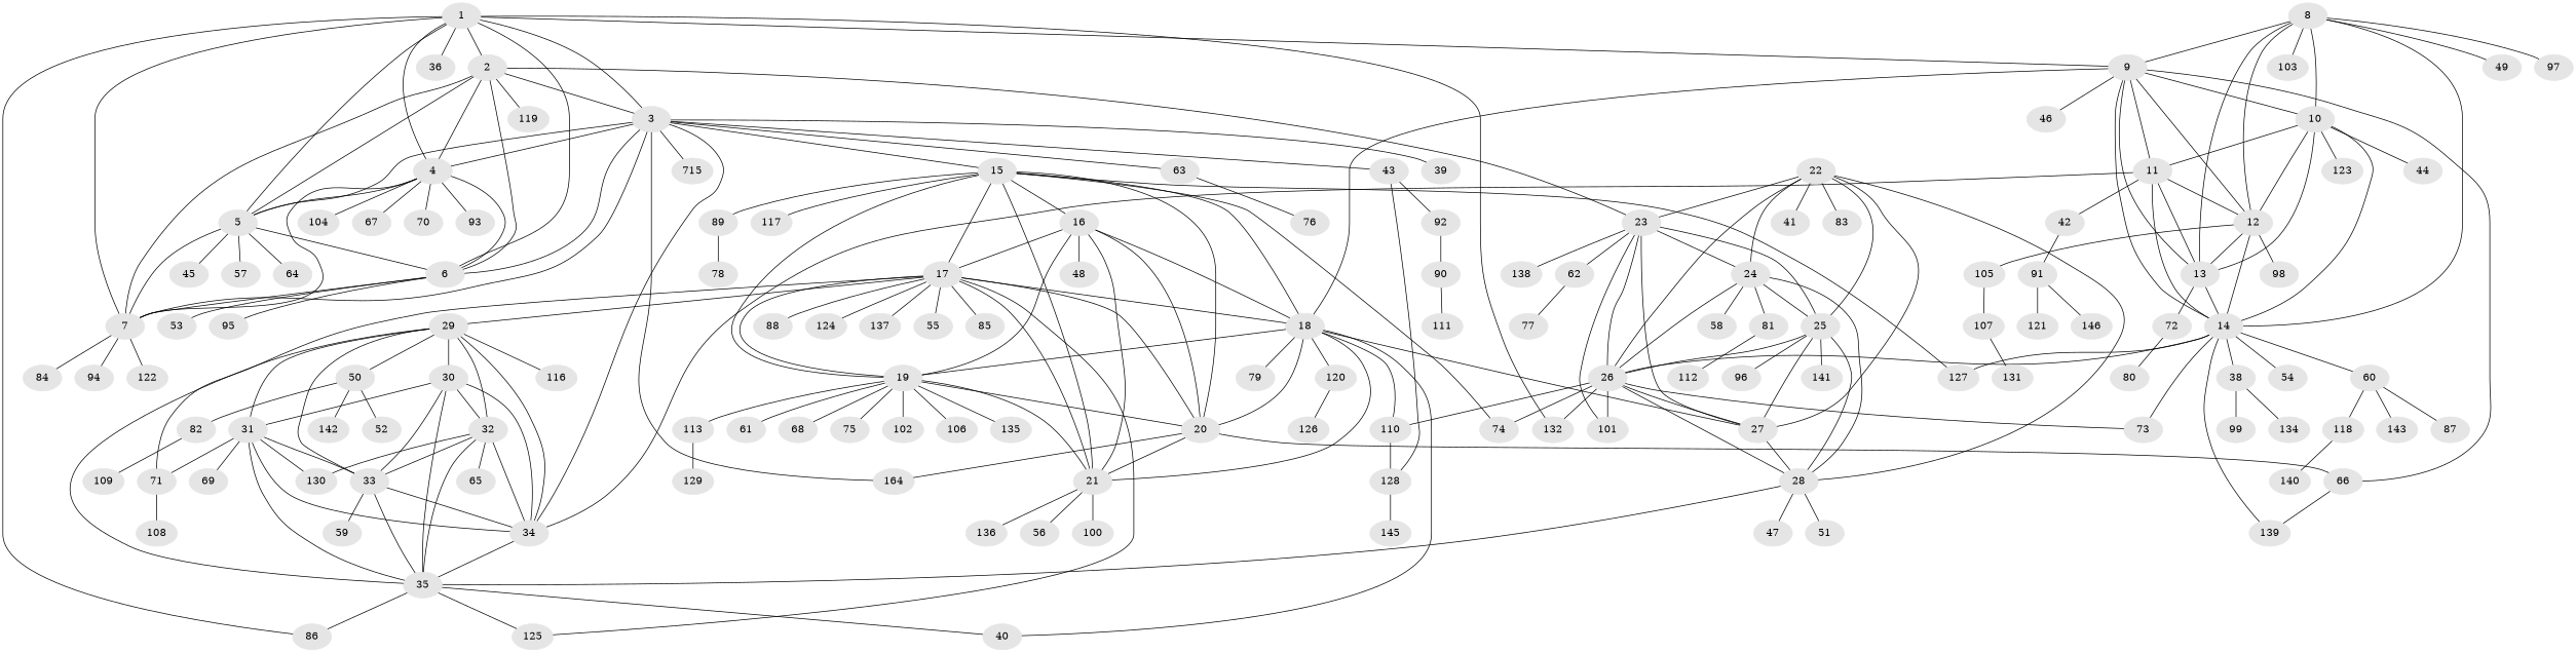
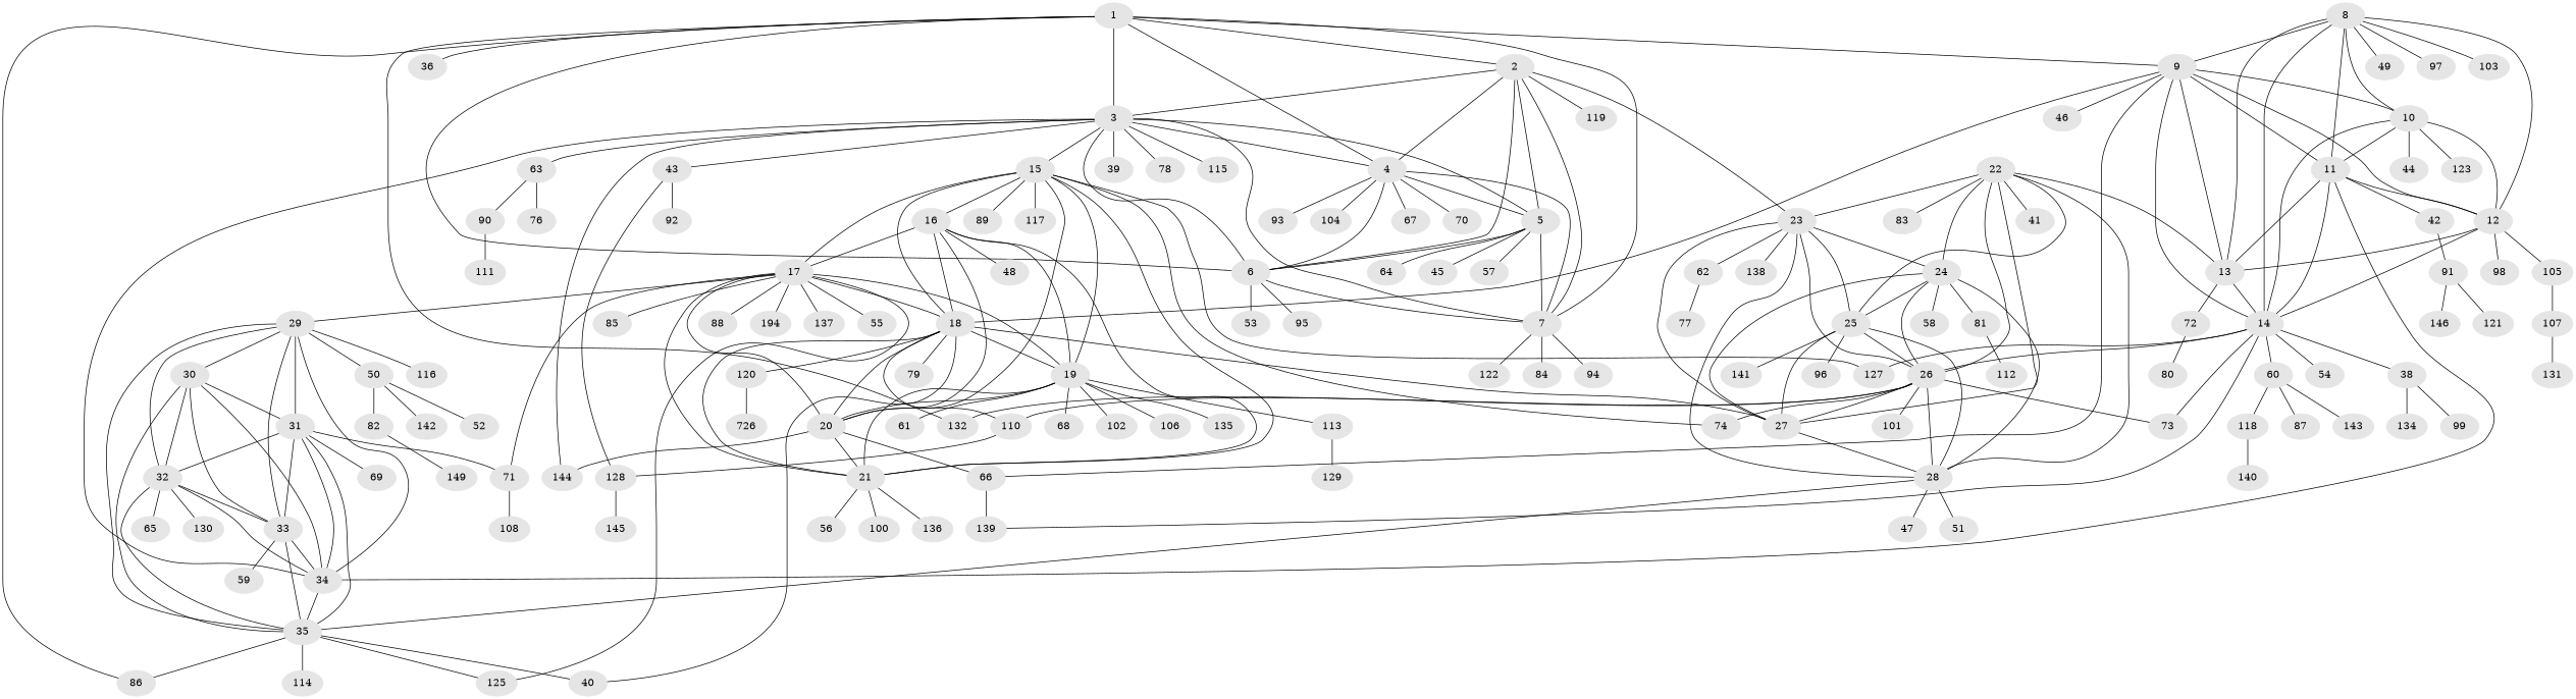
  graph {
    node [color=gray90 style=filled]
    1
    2
    3
    4
    5
    6
    7
    9
    36
    86
    132
    23
    119
    15
    34
    39
    43
    63
    78
-   115 [label=715]
-   144 [label=164]
+   115
+   144
    67
    70
    93
    104
    45
    57
    64
    53
    95
    84
    94
    122
    10
    11
    12
    13
    14
    18
    46
    66
    26
    27
    24
    25
    28
    62
    138
    127
    16
    17
    19
    20
    21
    74
    89
    117
    35
    92
    128
    76
    90
    8
    49
    97
    103
    44
    123
    42
    98
    105
    72
    38
    54
    60
    73
    139
    40
    79
    110
    120
    91
    107
    80
    101
    99
    134
    87
    118
    143
    48
    29
    55
    71
    85
    88
-   124
+   124 [label=194]
    125
    137
    61
    68
-   75
    102
    106
    113
    135
    56
    100
    136
    30
    31
    32
    33
    50
    116
    108
-   126
+   126 [label=726]
    129
    22
    41
    83
    58
    81
    96
    141
    47
    51
    77
    112
+   114
    69
    65
    130
    59
    52
    82
    142
    121
    146
    145
-   109
+   109 [label=149]
    140
    111
    131
    1 -- 2
    1 -- 3
    1 -- 4
-   1 -- 5
    1 -- 6
    1 -- 7
    1 -- 9
    1 -- 36
    1 -- 86
    1 -- 132
    2 -- 3
    2 -- 4
    2 -- 5
    2 -- 6
    2 -- 7
    2 -- 23
    2 -- 119
    3 -- 4
    3 -- 5
    3 -- 6
    3 -- 7
    3 -- 15
    3 -- 34
    3 -- 39
    3 -- 43
    3 -- 63
-   89 -- 78
+   3 -- 78
    3 -- 115
    3 -- 144
    4 -- 5
    4 -- 6
    4 -- 7
    4 -- 67
    4 -- 70
    4 -- 93
    4 -- 104
    5 -- 6
    5 -- 7
    5 -- 45
    5 -- 57
    5 -- 64
    6 -- 7
    6 -- 53
    6 -- 95
    7 -- 84
    7 -- 94
    7 -- 122
    9 -- 10
    9 -- 11
    9 -- 12
    9 -- 13
    9 -- 14
    9 -- 18
    9 -- 46
    9 -- 66
    23 -- 26
    23 -- 27
    23 -- 24
    23 -- 25
-   23 -- 101
+   23 -- 28
    23 -- 62
    23 -- 138
    15 -- 18
    15 -- 127
    15 -- 16
    15 -- 17
    15 -- 19
    15 -- 20
    15 -- 21
    15 -- 74
    15 -- 89
    15 -- 117
    34 -- 35
    43 -- 92
    43 -- 128
    63 -- 76
-   92 -- 90
+   63 -- 90
    10 -- 11
    10 -- 12
-   10 -- 13
+   22 -- 13
    10 -- 14
    10 -- 44
    10 -- 123
    11 -- 34
    11 -- 12
    11 -- 13
    11 -- 14
    11 -- 42
    12 -- 13
    12 -- 14
    12 -- 98
    12 -- 105
    13 -- 14
    13 -- 72
    14 -- 26
    14 -- 127
    14 -- 38
    14 -- 54
    14 -- 60
    14 -- 73
    14 -- 139
    18 -- 27
    18 -- 19
    18 -- 20
    18 -- 21
    18 -- 40
    18 -- 79
    18 -- 110
    18 -- 120
    66 -- 139
    26 -- 132
    26 -- 27
    26 -- 28
    26 -- 74
    26 -- 73
    26 -- 110
    26 -- 101
    27 -- 28
    24 -- 26
+   24 -- 27
    24 -- 25
    24 -- 28
    24 -- 58
    24 -- 81
    25 -- 26
    25 -- 27
    25 -- 28
    25 -- 96
    25 -- 141
    28 -- 35
    28 -- 47
    28 -- 51
    62 -- 77
    16 -- 18
    16 -- 17
    16 -- 19
    16 -- 20
    16 -- 21
    16 -- 48
    17 -- 18
    17 -- 19
    17 -- 20
    17 -- 21
    17 -- 29
    17 -- 55
    17 -- 71
    17 -- 85
    17 -- 88
    17 -- 124
    17 -- 125
    17 -- 137
    19 -- 20
    19 -- 21
    19 -- 61
    19 -- 68
-   19 -- 75
    19 -- 102
    19 -- 106
    19 -- 113
    19 -- 135
    20 -- 144
    20 -- 66
    20 -- 21
    21 -- 56
    21 -- 100
    21 -- 136
    35 -- 86
    35 -- 40
    35 -- 125
+   35 -- 114
    128 -- 145
    90 -- 111
    8 -- 9
    8 -- 10
+   8 -- 11
    8 -- 12
    8 -- 13
    8 -- 14
    8 -- 49
    8 -- 97
    8 -- 103
    42 -- 91
    105 -- 107
    72 -- 80
    38 -- 99
    38 -- 134
    60 -- 87
    60 -- 118
    60 -- 143
    110 -- 128
    120 -- 126
    91 -- 121
    91 -- 146
    107 -- 131
    118 -- 140
    29 -- 34
    29 -- 35
    29 -- 30
    29 -- 31
    29 -- 32
    29 -- 33
    29 -- 50
    29 -- 116
    71 -- 108
    113 -- 129
    30 -- 34
    30 -- 35
    30 -- 31
    30 -- 32
    30 -- 33
    31 -- 34
    31 -- 35
    31 -- 71
-   31 -- 130
+   31 -- 32
    31 -- 33
    31 -- 69
    32 -- 34
    32 -- 35
    32 -- 33
    32 -- 65
    32 -- 130
    33 -- 34
    33 -- 35
    33 -- 59
    50 -- 52
    50 -- 82
    50 -- 142
    22 -- 23
    22 -- 26
    22 -- 27
    22 -- 24
    22 -- 25
    22 -- 28
    22 -- 41
    22 -- 83
    81 -- 112
    82 -- 109
  }
